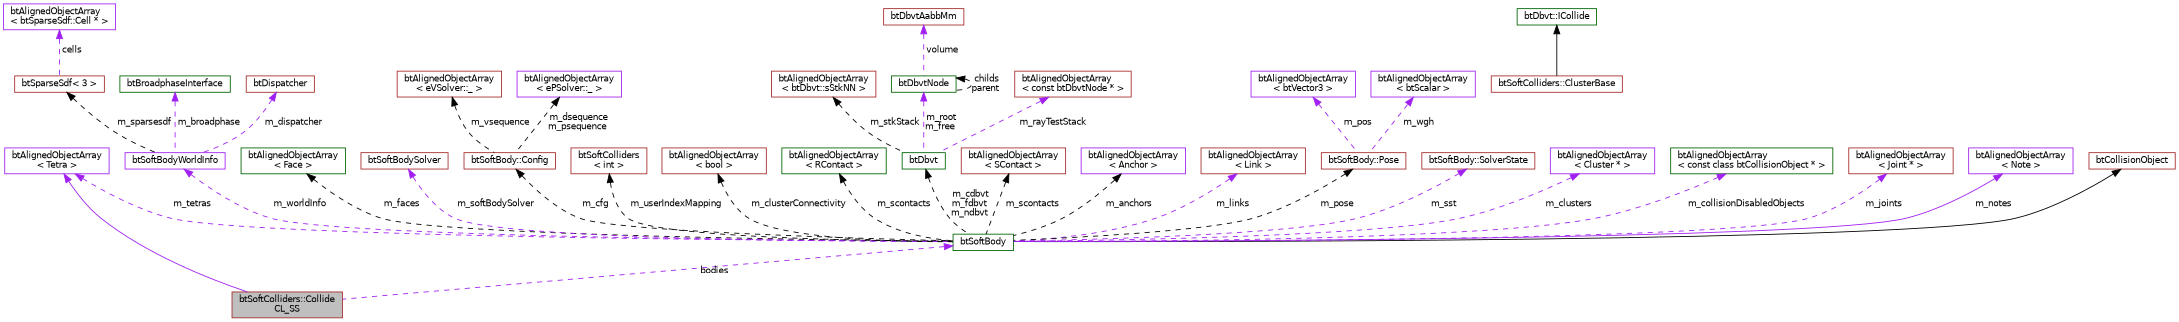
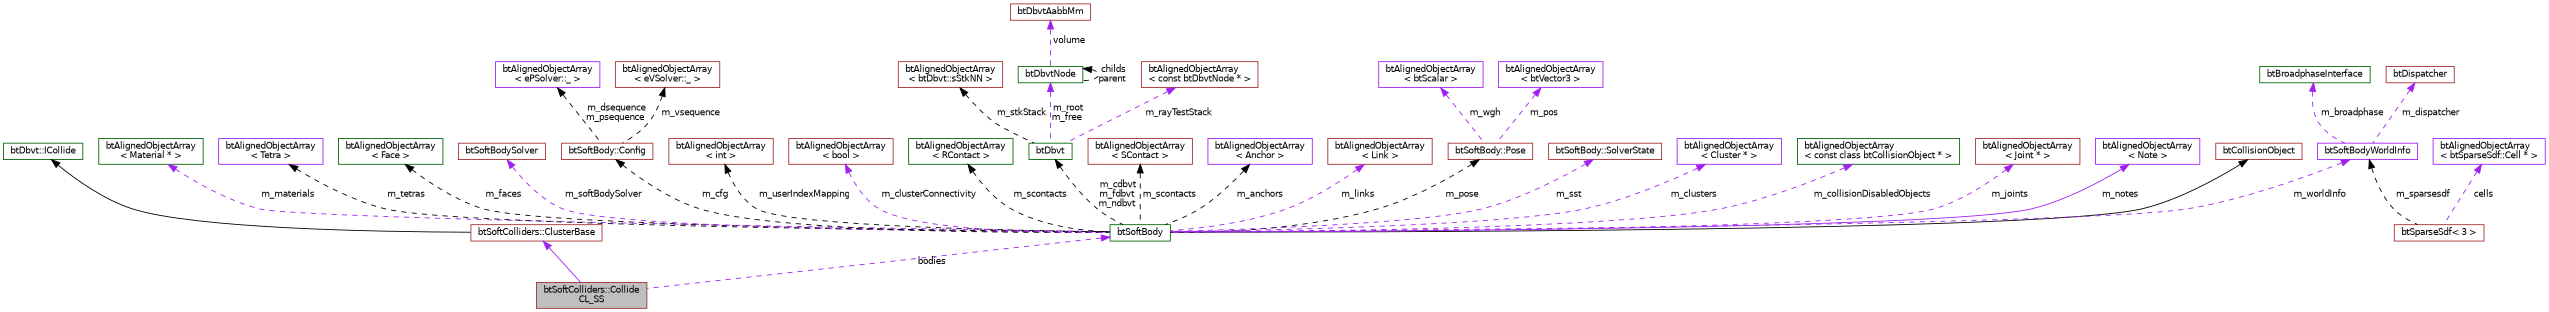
  digraph {
    rankdir=TB
    node [color=brown fillcolor=white fontname=Helvetica fontsize=10 shape=record style=filled]
    edge [color=purple dir=back fontname=Helvetica fontsize=10 labelfontname=Helvetica labelfontsize=10 style=dashed]
    n1 [fillcolor=grey75 fontcolor=black height=0.2 label="btSoftColliders::Collide\lCL_SS" width=0.4]
    n2 [height=0.2 label="btSoftColliders::ClusterBase" width=0.4]
    n3 [color=darkgreen height=0.2 label="btDbvt::ICollide" width=0.4]
    n4 [color=darkgreen height=0.2 label=btSoftBody width=0.4]
    n5 [height=0.2 label=btCollisionObject width=0.4]
    n6 [color=purple height=0.2 label=btSoftBodyWorldInfo width=0.4]
    n7 [height=0.2 label=btDispatcher width=0.4]
    n8 [height=0.2 label="btSparseSdf\< 3 \>" width=0.4]
    n9 [color=purple height=0.2 label="btAlignedObjectArray\l\< btSparseSdf::Cell * \>" width=0.4]
    n10 [color=darkgreen height=0.2 label=btBroadphaseInterface width=0.4]
+   n11 [color=darkgreen height=0.2 label="btAlignedObjectArray\l\< Material * \>" width=0.4]
    n12 [color=purple height=0.2 label="btAlignedObjectArray\l\< Tetra \>" width=0.4]
    n13 [color=darkgreen height=0.2 label="btAlignedObjectArray\l\< Face \>" width=0.4]
    n14 [height=0.2 label=btSoftBodySolver width=0.4]
    n15 [height=0.2 label="btSoftBody::Config" width=0.4]
    n16 [height=0.2 label="btAlignedObjectArray\l\< eVSolver::_ \>" width=0.4]
    n17 [color=purple height=0.2 label="btAlignedObjectArray\l\< ePSolver::_ \>" width=0.4]
-   n18 [height=0.2 label="btSoftColliders\l\< int \>" width=0.4]
+   n18 [height=0.2 label="btAlignedObjectArray\l\< int \>" width=0.4]
    n19 [height=0.2 label="btAlignedObjectArray\l\< bool \>" width=0.4]
    n20 [color=darkgreen height=0.2 label="btAlignedObjectArray\l\< RContact \>" width=0.4]
    n21 [color=darkgreen height=0.2 label=btDbvt width=0.4]
    n22 [height=0.2 label="btAlignedObjectArray\l\< const btDbvtNode * \>" width=0.4]
    n23 [height=0.2 label="btAlignedObjectArray\l\< btDbvt::sStkNN \>" width=0.4]
    n24 [color=darkgreen height=0.2 label=btDbvtNode width=0.4]
    n25 [height=0.2 label=btDbvtAabbMm width=0.4]
    n26 [height=0.2 label="btAlignedObjectArray\l\< SContact \>" width=0.4]
    n27 [color=purple height=0.2 label="btAlignedObjectArray\l\< Anchor \>" width=0.4]
    n28 [height=0.2 label="btAlignedObjectArray\l\< Link \>" width=0.4]
    n29 [height=0.2 label="btSoftBody::Pose" width=0.4]
    n30 [color=purple height=0.2 label="btAlignedObjectArray\l\< btVector3 \>" width=0.4]
    n31 [color=purple height=0.2 label="btAlignedObjectArray\l\< btScalar \>" width=0.4]
    n32 [height=0.2 label="btSoftBody::SolverState" width=0.4]
    n33 [color=purple height=0.2 label="btAlignedObjectArray\l\< Cluster * \>" width=0.4]
    n34 [color=darkgreen height=0.2 label="btAlignedObjectArray\l\< const class btCollisionObject * \>" width=0.4]
    n35 [height=0.2 label="btAlignedObjectArray\l\< Joint * \>" width=0.4]
    n36 [color=purple height=0.2 label="btAlignedObjectArray\l\< Note \>" width=0.4]
-   n12 -> n1 [style=solid]
+   n2 -> n1 [style=solid]
    n3 -> n2 [color=black style=solid]
    n4 -> n1 [label=" bodies"]
    n5 -> n4 [color=black style=solid]
    n6 -> n4 [label=" m_worldInfo"]
    n7 -> n6 [label=" m_dispatcher"]
-   n8 -> n6 [color=black label=" m_sparsesdf"]
+   n6 -> n8 [color=black label=" m_sparsesdf"]
    n9 -> n8 [label=" cells"]
    n10 -> n6 [label=" m_broadphase"]
-   n12 -> n4 [label=" m_tetras"]
+   n11 -> n4 [label=" m_materials"]
+   n12 -> n4 [color=black label=" m_tetras"]
    n13 -> n4 [color=black label=" m_faces"]
    n14 -> n4 [label=" m_softBodySolver"]
    n15 -> n4 [color=black label=" m_cfg"]
    n16 -> n15 [color=black label=" m_vsequence"]
    n17 -> n15 [color=black label=" m_dsequence\nm_psequence"]
    n18 -> n4 [color=black label=" m_userIndexMapping"]
-   n19 -> n4 [color=black label=" m_clusterConnectivity"]
+   n19 -> n4 [label=" m_clusterConnectivity"]
    n20 -> n4 [color=black label=" m_scontacts"]
    n21 -> n4 [color=black label=" m_cdbvt\nm_fdbvt\nm_ndbvt"]
    n22 -> n21 [label=" m_rayTestStack"]
    n23 -> n21 [color=black label=" m_stkStack"]
    n24 -> n21 [label=" m_root\nm_free"]
    n24 -> n24 [color=black label=" childs\nparent"]
    n25 -> n24 [label=" volume"]
    n26 -> n4 [color=black label=" m_scontacts"]
    n27 -> n4 [color=black label=" m_anchors"]
    n28 -> n4 [label=" m_links"]
    n29 -> n4 [color=black label=" m_pose"]
    n30 -> n29 [label=" m_pos"]
    n31 -> n29 [label=" m_wgh"]
    n32 -> n4 [label=" m_sst"]
    n33 -> n4 [label=" m_clusters"]
    n34 -> n4 [label=" m_collisionDisabledObjects"]
    n35 -> n4 [label=" m_joints"]
    n36 -> n4 [label=" m_notes" style=solid]
  }
